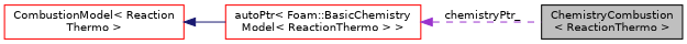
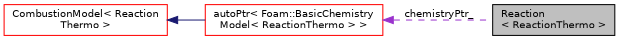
  digraph {
    rankdir=LR
    node [color=red fontname=Helvetica fontsize=10 shape=record]
    edge [dir=back fontname=Helvetica fontsize=10 labelfontname=Helvetica labelfontsize=10]
-   n1 [color=black fillcolor=grey75 fontcolor=black height=0.2 label="ChemistryCombustion\l\< ReactionThermo \>" style=filled width=0.4]
+   n1 [color=black fillcolor=grey75 fontcolor=black height=0.2 label="Reaction\l\< ReactionThermo \>" style=filled width=0.4]
    n2 [height=0.2 label="CombustionModel\< Reaction\lThermo \>" width=0.4]
    n3 [height=0.2 label="autoPtr\< Foam::BasicChemistry\lModel\< ReactionThermo \> \>" width=0.4]
    n2 -> n3 [color=midnightblue style=solid]
    n3 -> n1 [color=darkorchid3 label=" chemistryPtr_" style=dashed]
  }
